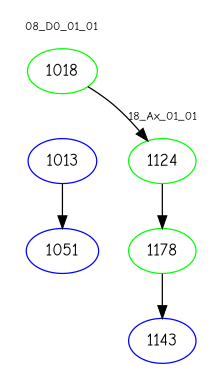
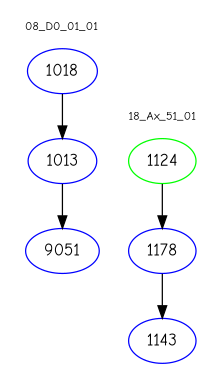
  digraph {
    fontname="Comic Neue"
    node [color=blue fontname="Comic Neue"]
    edge [color=black fontname="Comic Neue"]
    n1 [color=green label=1124]
-   n2 [color=green label=1178]
+   n2 [label=1178]
    n3 [label=1143]
-   n4 [color=green label=1018]
+   n4 [label=1018]
    n5 [label=1013]
-   n6 [label=1051]
+   n6 [label=9051]
    subgraph cluster_1 {
      color=white
      fontsize=10
-     label="18_Ax_01_01"
+     label="18_Ax_51_01"
      n1
      n2
      n3
    }
    subgraph cluster_2 {
      color=white
      fontsize=10
      label="08_D0_01_01"
      n4
      n5
      n6
    }
    n1 -> n2
    n2 -> n3
-   n4 -> n1
+   n4 -> n5
    n5 -> n6
  }
